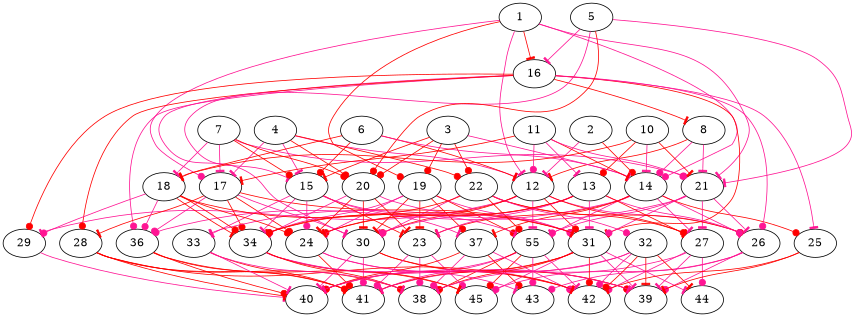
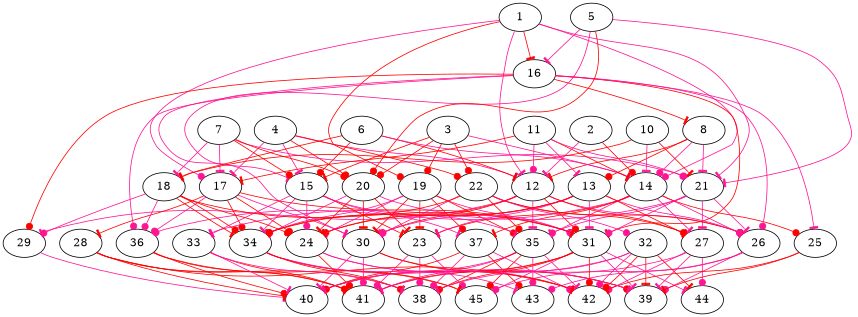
  digraph {
    node [alpha=0.10]
    edge [arrowhead=tee color=deeppink]
    1 [alpha=0.18 expect_size=26347520]
    12 [alpha=0.04 expect_size=28080128]
    14 [alpha=0.14 expect_size=9795584]
    16 [alpha=0.04 expect_size=27072512]
    17 [alpha=0.15 expect_size=19081216]
    19 [alpha=0.13 expect_size=5610496]
    21 [alpha=0.17 expect_size=30443520]
    24 [alpha=0.01 expect_size=40743936]
    26 [alpha=0.17 expect_size=15110144]
    27 [alpha=0.02 expect_size=25682944]
    29 [expect_size=10376192]
    30 [expect_size=39940096]
    31 [alpha=0.02 expect_size=17298432]
-   35 [expect_size=14429184 label=55]
+   35 [expect_size=14429184]
    23 [alpha=0.12 expect_size=24268800]
    25 [alpha=0.08 expect_size=26458112]
    36 [alpha=0.01 expect_size=33771520]
    37 [alpha=0.18 expect_size=27765760]
    28 [alpha=0.02 expect_size=14692352]
    8 [expect_size=43338752]
    34 [alpha=0.08 expect_size=12155904]
    33 [alpha=0.05 expect_size=30778368]
    41 [alpha=0.12 expect_size=36482048]
    39 [alpha=0.12 expect_size=35880960]
    42 [alpha=0.03 expect_size=41886720]
    45 [alpha=0.17 expect_size=34788352]
    43 [alpha=0.01 expect_size=51596288]
    44 [alpha=0.15 expect_size=16254976]
    40 [alpha=0.07 expect_size=12544000]
    38 [alpha=0.05 expect_size=31498240]
    2 [alpha=0.09 expect_size=15749120]
    3 [alpha=0.03 expect_size=34362368]
    15 [alpha=0.15 expect_size=50253824]
    20 [expect_size=24377344]
    22 [alpha=0.08 expect_size=16005120]
    32 [alpha=0.04 expect_size=10742784]
    4 [alpha=0.17 expect_size=17612800]
    5 [expect_size=48599040]
    6 [alpha=0.17 expect_size=10011648]
    18 [alpha=0.18 expect_size=28256256]
    7 [alpha=0.04 expect_size=40330240]
    10 [alpha=0.03 expect_size=33052672]
    13 [alpha=0.07 expect_size=50259968]
    11 [alpha=0.14 expect_size=33804288]
    1 -> 12
    1 -> 14 [arrowhead=dot]
    1 -> 16 [color=red]
    1 -> 17 [arrowhead=dot]
    1 -> 19 [arrowhead=dot color=red]
    1 -> 21
    12 -> 24 [arrowhead=dot color=red]
    12 -> 26 [arrowhead=dot]
    12 -> 27 [color=red]
    12 -> 29
    12 -> 30 [arrowhead=dot color=red]
    12 -> 31 [arrowhead=dot color=red]
    12 -> 35
    14 -> 26
    14 -> 27
    14 -> 35 [arrowhead=dot]
    14 -> 23 [color=red]
    14 -> 25 [arrowhead=dot color=red]
    14 -> 36 [arrowhead=dot]
    14 -> 37 [color=red]
    16 -> 26 [arrowhead=dot]
    16 -> 29 [arrowhead=dot color=red]
    16 -> 30
    16 -> 31 [color=red]
    16 -> 25
    16 -> 36 [arrowhead=dot]
-   16 -> 28 [arrowhead=dot color=red]
    16 -> 8 [color=red]
    17 -> 24 [arrowhead=dot color=red]
    17 -> 30
    17 -> 31 [arrowhead=dot color=red]
    17 -> 36 [arrowhead=dot]
    17 -> 28 [color=red]
    17 -> 34 [arrowhead=dot color=red]
    19 -> 24
    19 -> 30 [color=red]
    19 -> 31 [arrowhead=dot]
    19 -> 35 [arrowhead=dot color=red]
    19 -> 23 [color=red]
    19 -> 37 [arrowhead=dot color=red]
    19 -> 34 [arrowhead=dot]
    21 -> 26
    21 -> 27
    21 -> 31 [arrowhead=dot]
    21 -> 35
    21 -> 33
    24 -> 41 [arrowhead=dot color=red]
    24 -> 39 [arrowhead=dot]
    24 -> 42
    26 -> 39 [arrowhead=dot]
    26 -> 45
    26 -> 43 [arrowhead=dot]
    27 -> 41
    27 -> 39
    27 -> 42 [arrowhead=dot]
    27 -> 44 [arrowhead=dot]
    29 -> 40
    30 -> 41 [arrowhead=dot]
    30 -> 39 [arrowhead=dot color=red]
    30 -> 42 [arrowhead=dot color=red]
    30 -> 40
    31 -> 41 [color=red]
    31 -> 39
    31 -> 42 [arrowhead=dot color=red]
    31 -> 45 [arrowhead=dot]
    31 -> 44
    31 -> 40 [color=red]
    31 -> 38 [color=red]
    35 -> 41
    35 -> 42
    35 -> 45 [arrowhead=dot color=red]
    35 -> 43 [arrowhead=dot]
    35 -> 40 [arrowhead=dot]
    35 -> 38 [arrowhead=dot color=red]
    23 -> 41 [arrowhead=dot]
    23 -> 45 [arrowhead=dot]
    23 -> 38 [arrowhead=dot]
    25 -> 39 [color=red]
    25 -> 42 [color=red]
    36 -> 41 [color=red]
    36 -> 45 [color=red]
    36 -> 40 [arrowhead=dot color=red]
    37 -> 42 [arrowhead=dot]
    37 -> 43 [arrowhead=dot color=red]
    37 -> 40 [arrowhead=dot color=red]
    37 -> 38 [arrowhead=dot]
    28 -> 41 [arrowhead=dot color=red]
    28 -> 42 [color=red]
    28 -> 40 [color=red]
    28 -> 38 [color=red]
    8 -> 12 [color=red]
    8 -> 14 [arrowhead=dot]
    8 -> 21
    34 -> 39
    34 -> 45 [color=red]
    34 -> 43
    34 -> 38 [arrowhead=dot color=red]
    33 -> 41 [color=red]
    33 -> 40
    33 -> 38
    2 -> 12
    2 -> 14 [arrowhead=dot color=red]
    3 -> 14
    3 -> 19 [arrowhead=dot color=red]
    3 -> 15 [color=red]
    3 -> 20 [arrowhead=dot color=red]
    3 -> 22 [arrowhead=dot color=red]
    15 -> 24 [arrowhead=dot]
    15 -> 35
    15 -> 23 [color=red]
    15 -> 37
    15 -> 34
    15 -> 33
    20 -> 24 [color=red]
    20 -> 30 [color=red]
    20 -> 31
    20 -> 23 [color=red]
    20 -> 34
    22 -> 26 [arrowhead=dot color=red]
    22 -> 27 [arrowhead=dot color=red]
    22 -> 30 [arrowhead=dot]
    22 -> 35 [arrowhead=dot color=red]
    22 -> 34 [arrowhead=dot color=red]
    22 -> 32 [arrowhead=dot]
    32 -> 39 [color=red]
    32 -> 42 [arrowhead=dot]
    32 -> 42 [arrowhead=dot color=red]
    32 -> 44 [color=red]
    32 -> 40
    32 -> 38
    4 -> 12
    4 -> 17
    4 -> 15
    4 -> 20 [arrowhead=dot color=red]
    4 -> 22 [arrowhead=dot color=red]
    5 -> 16
    5 -> 21
    5 -> 15
    5 -> 20 [arrowhead=dot color=red]
    6 -> 12 [color=red]
    6 -> 14
    6 -> 15 [arrowhead=dot color=red]
    6 -> 18 [color=red]
    18 -> 24 [arrowhead=dot color=red]
    18 -> 29 [arrowhead=dot]
    18 -> 31 [color=red]
    18 -> 36 [arrowhead=dot]
    18 -> 34 [color=red]
    18 -> 34 [arrowhead=dot color=red]
    7 -> 17
    7 -> 21 [arrowhead=dot]
    7 -> 15 [arrowhead=dot color=red]
    7 -> 20 [arrowhead=dot color=red]
    7 -> 18
    10 -> 14
    10 -> 21 [color=red]
    10 -> 18 [color=red]
-   10 -> 13 [arrowhead=dot color=red]
+   8 -> 13 [arrowhead=dot color=red]
    13 -> 24 [color=red]
    13 -> 26 [arrowhead=dot]
    13 -> 27 [color=red]
    13 -> 30
    13 -> 31
    13 -> 23
    13 -> 34 [color=red]
    11 -> 12 [arrowhead=dot]
    11 -> 14 [color=red]
    11 -> 17 [color=red]
    11 -> 21 [arrowhead=dot]
    11 -> 13
  }
